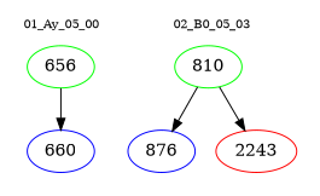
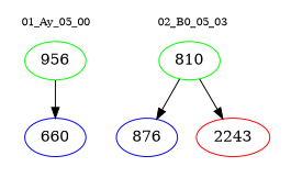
  digraph {
    node [color=green]
    edge [color=black]
-   n1 [label=656]
+   n1 [label=956]
    n2 [color=blue label=660]
    n3 [label=810]
    n4 [color=blue label=876]
    n5 [color=red label=2243]
    subgraph cluster_1 {
      color=white
      fontsize=10
      label="01_Ay_05_00"
      n1
      n2
    }
    subgraph cluster_2 {
      color=white
      fontsize=10
      label="02_B0_05_03"
      n3
      n4
      n5
    }
    n1 -> n2
    n3 -> n4
    n3 -> n5
  }
